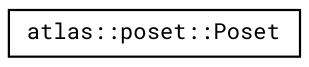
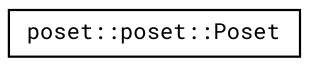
  digraph {
    rankdir=LR
    fontname="Roboto Mono"
-   n1 [color=black fillcolor=white fontname="Roboto Mono" fontsize=10 height=0.2 label="atlas::poset::Poset" shape=record style=filled width=0.4]
+   n1 [color=black fillcolor=white fontname="Roboto Mono" fontsize=10 height=0.2 label="poset::poset::Poset" shape=record style=filled width=0.4]
  }
